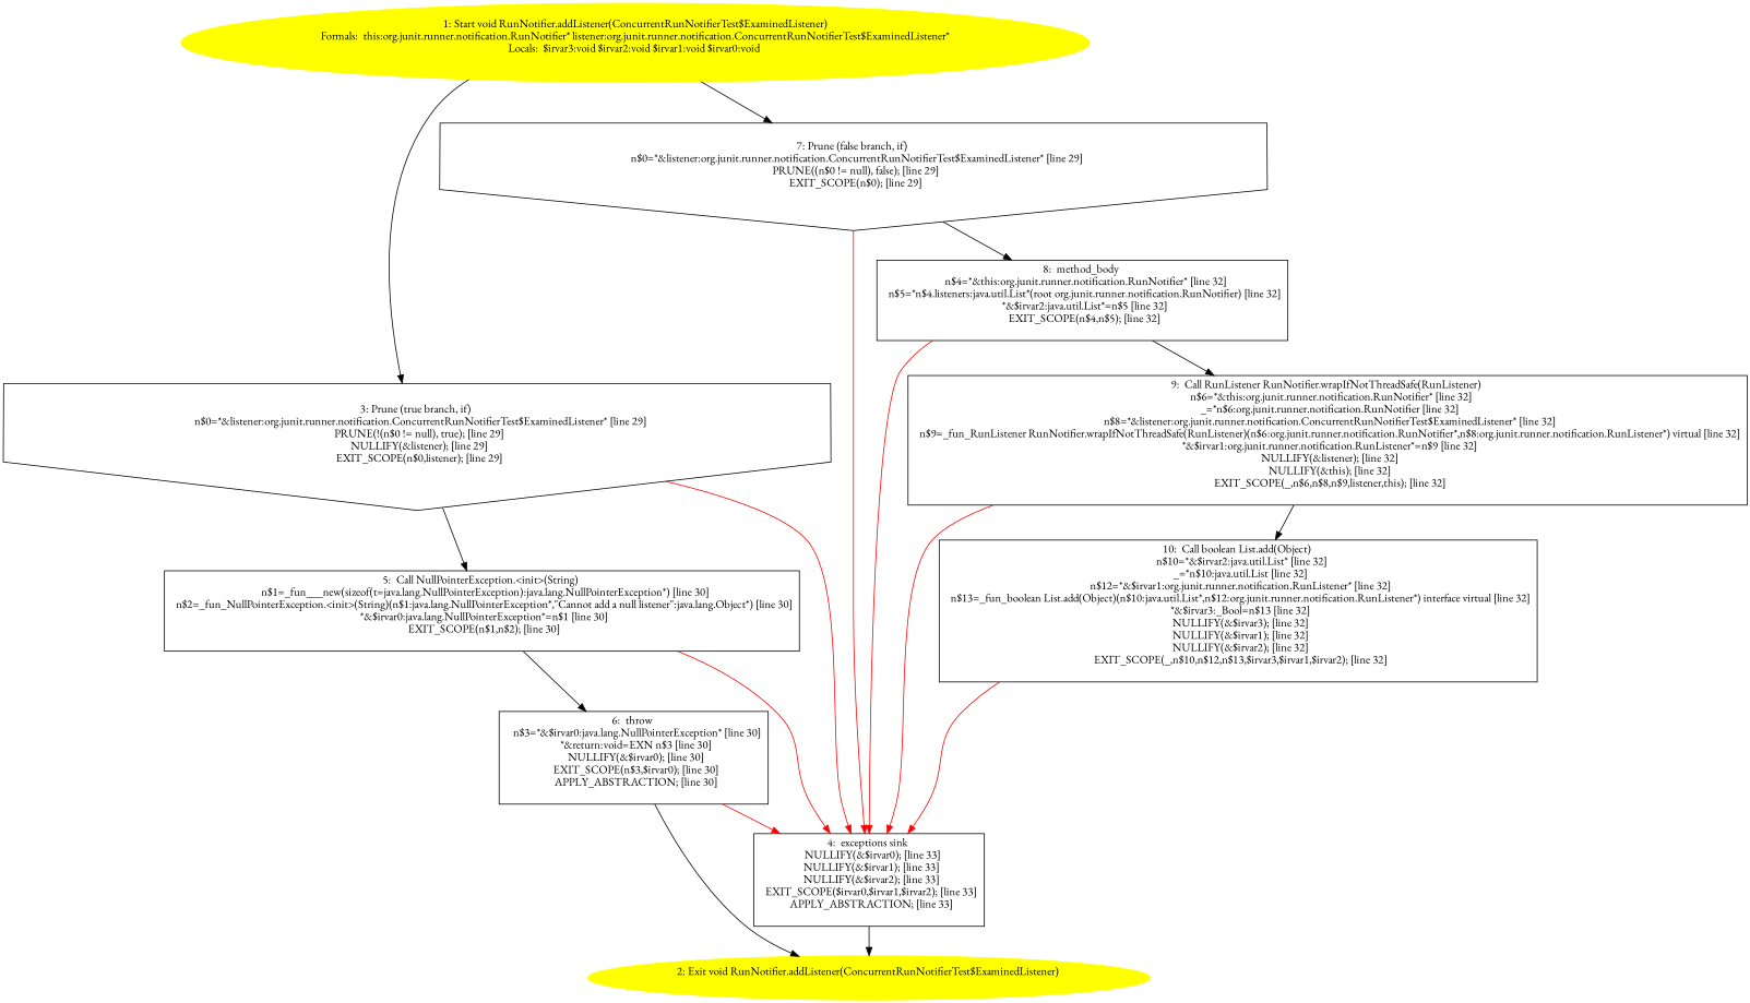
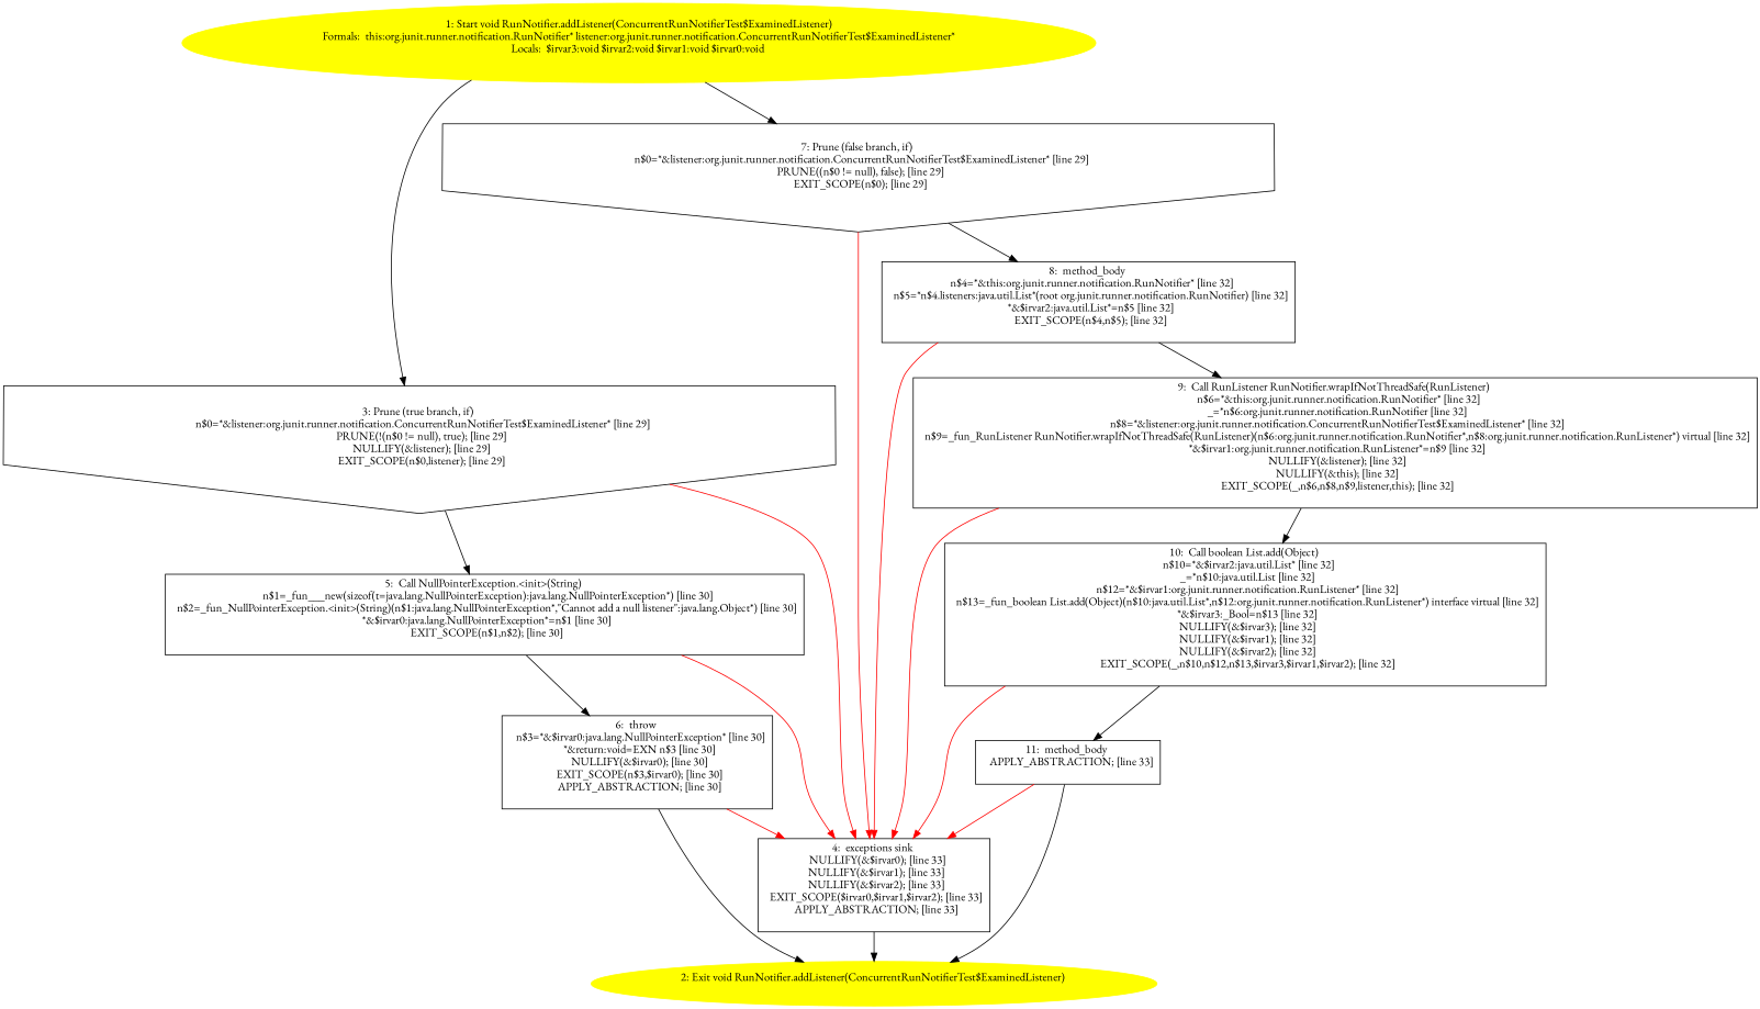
  digraph {
    fontname="EB Garamond"
    node [fontname="EB Garamond" shape=box]
    edge [fontname="EB Garamond"]
    n1 [color=yellow label="1: Start void RunNotifier.addListener(ConcurrentRunNotifierTest$ExaminedListener)\nFormals:  this:org.junit.runner.notification.RunNotifier* listener:org.junit.runner.notification.ConcurrentRunNotifierTest$ExaminedListener*\nLocals:  $irvar3:void $irvar2:void $irvar1:void $irvar0:void \n  " style=filled shape=""]
    n2 [label="3: Prune (true branch, if) \n   n$0=*&listener:org.junit.runner.notification.ConcurrentRunNotifierTest$ExaminedListener* [line 29]\n  PRUNE(!(n$0 != null), true); [line 29]\n  NULLIFY(&listener); [line 29]\n  EXIT_SCOPE(n$0,listener); [line 29]\n " shape=invhouse]
    n3 [label="7: Prune (false branch, if) \n   n$0=*&listener:org.junit.runner.notification.ConcurrentRunNotifierTest$ExaminedListener* [line 29]\n  PRUNE((n$0 != null), false); [line 29]\n  EXIT_SCOPE(n$0); [line 29]\n " shape=invhouse]
    n4 [label="5:  Call NullPointerException.<init>(String) \n   n$1=_fun___new(sizeof(t=java.lang.NullPointerException):java.lang.NullPointerException*) [line 30]\n  n$2=_fun_NullPointerException.<init>(String)(n$1:java.lang.NullPointerException*,\"Cannot add a null listener\":java.lang.Object*) [line 30]\n  *&$irvar0:java.lang.NullPointerException*=n$1 [line 30]\n  EXIT_SCOPE(n$1,n$2); [line 30]\n "]
    n5 [label="4:  exceptions sink \n   NULLIFY(&$irvar0); [line 33]\n  NULLIFY(&$irvar1); [line 33]\n  NULLIFY(&$irvar2); [line 33]\n  EXIT_SCOPE($irvar0,$irvar1,$irvar2); [line 33]\n  APPLY_ABSTRACTION; [line 33]\n "]
    n6 [label="8:  method_body \n   n$4=*&this:org.junit.runner.notification.RunNotifier* [line 32]\n  n$5=*n$4.listeners:java.util.List*(root org.junit.runner.notification.RunNotifier) [line 32]\n  *&$irvar2:java.util.List*=n$5 [line 32]\n  EXIT_SCOPE(n$4,n$5); [line 32]\n "]
    n7 [color=yellow label="2: Exit void RunNotifier.addListener(ConcurrentRunNotifierTest$ExaminedListener) \n  " style=filled shape=""]
    n8 [label="6:  throw \n   n$3=*&$irvar0:java.lang.NullPointerException* [line 30]\n  *&return:void=EXN n$3 [line 30]\n  NULLIFY(&$irvar0); [line 30]\n  EXIT_SCOPE(n$3,$irvar0); [line 30]\n  APPLY_ABSTRACTION; [line 30]\n "]
    n9 [label="9:  Call RunListener RunNotifier.wrapIfNotThreadSafe(RunListener) \n   n$6=*&this:org.junit.runner.notification.RunNotifier* [line 32]\n  _=*n$6:org.junit.runner.notification.RunNotifier [line 32]\n  n$8=*&listener:org.junit.runner.notification.ConcurrentRunNotifierTest$ExaminedListener* [line 32]\n  n$9=_fun_RunListener RunNotifier.wrapIfNotThreadSafe(RunListener)(n$6:org.junit.runner.notification.RunNotifier*,n$8:org.junit.runner.notification.RunListener*) virtual [line 32]\n  *&$irvar1:org.junit.runner.notification.RunListener*=n$9 [line 32]\n  NULLIFY(&listener); [line 32]\n  NULLIFY(&this); [line 32]\n  EXIT_SCOPE(_,n$6,n$8,n$9,listener,this); [line 32]\n "]
    n10 [label="10:  Call boolean List.add(Object) \n   n$10=*&$irvar2:java.util.List* [line 32]\n  _=*n$10:java.util.List [line 32]\n  n$12=*&$irvar1:org.junit.runner.notification.RunListener* [line 32]\n  n$13=_fun_boolean List.add(Object)(n$10:java.util.List*,n$12:org.junit.runner.notification.RunListener*) interface virtual [line 32]\n  *&$irvar3:_Bool=n$13 [line 32]\n  NULLIFY(&$irvar3); [line 32]\n  NULLIFY(&$irvar1); [line 32]\n  NULLIFY(&$irvar2); [line 32]\n  EXIT_SCOPE(_,n$10,n$12,n$13,$irvar3,$irvar1,$irvar2); [line 32]\n "]
+   n11 [label="11:  method_body \n   APPLY_ABSTRACTION; [line 33]\n "]
    n1 -> n2
    n1 -> n3
    n2 -> n4
    n2 -> n5 [color=red]
    n3 -> n5 [color=red]
    n3 -> n6
    n4 -> n5 [color=red]
    n4 -> n8
    n5 -> n7
    n6 -> n5 [color=red]
    n6 -> n9
    n8 -> n5 [color=red]
    n8 -> n7
    n9 -> n5 [color=red]
    n9 -> n10
    n10 -> n5 [color=red]
+   n10 -> n11
+   n11 -> n5 [color=red]
+   n11 -> n7
  }
